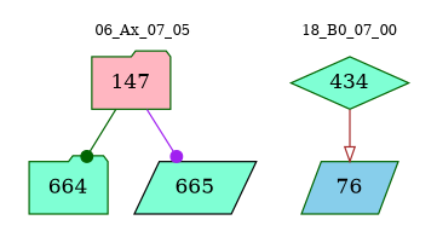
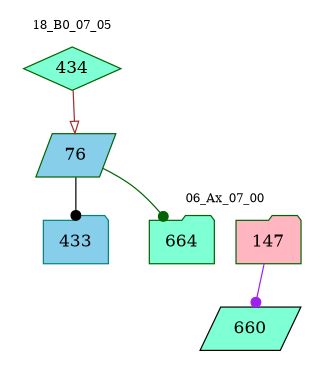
  digraph {
    node [color=darkgreen fillcolor=aquamarine shape=folder style=filled]
    edge [arrowhead=dot]
    n1 [fillcolor=lightpink label=147]
    n2 [label=664]
-   n3 [color=black label=665 shape=parallelogram]
+   n3 [color=black label=660 shape=parallelogram]
    n4 [fillcolor=skyblue label=76 shape=parallelogram]
+   n5 [color=teal fillcolor=skyblue label=433]
    n6 [label=434 shape=diamond]
    subgraph cluster_1 {
      color=white
      fontsize=10
-     label="06_Ax_07_05"
+     label="06_Ax_07_00"
      n1
      n2
      n3
    }
    subgraph cluster_2 {
      color=white
      fontsize=10
-     label="18_B0_07_00"
+     label="18_B0_07_05"
      n4
+     n5
      n6
    }
-   n1 -> n2 [color=darkgreen]
+   n4 -> n2 [color=darkgreen]
    n1 -> n3 [color=purple]
+   n4 -> n5 [color=black]
    n6 -> n4 [arrowhead=onormal color=brown]
  }
